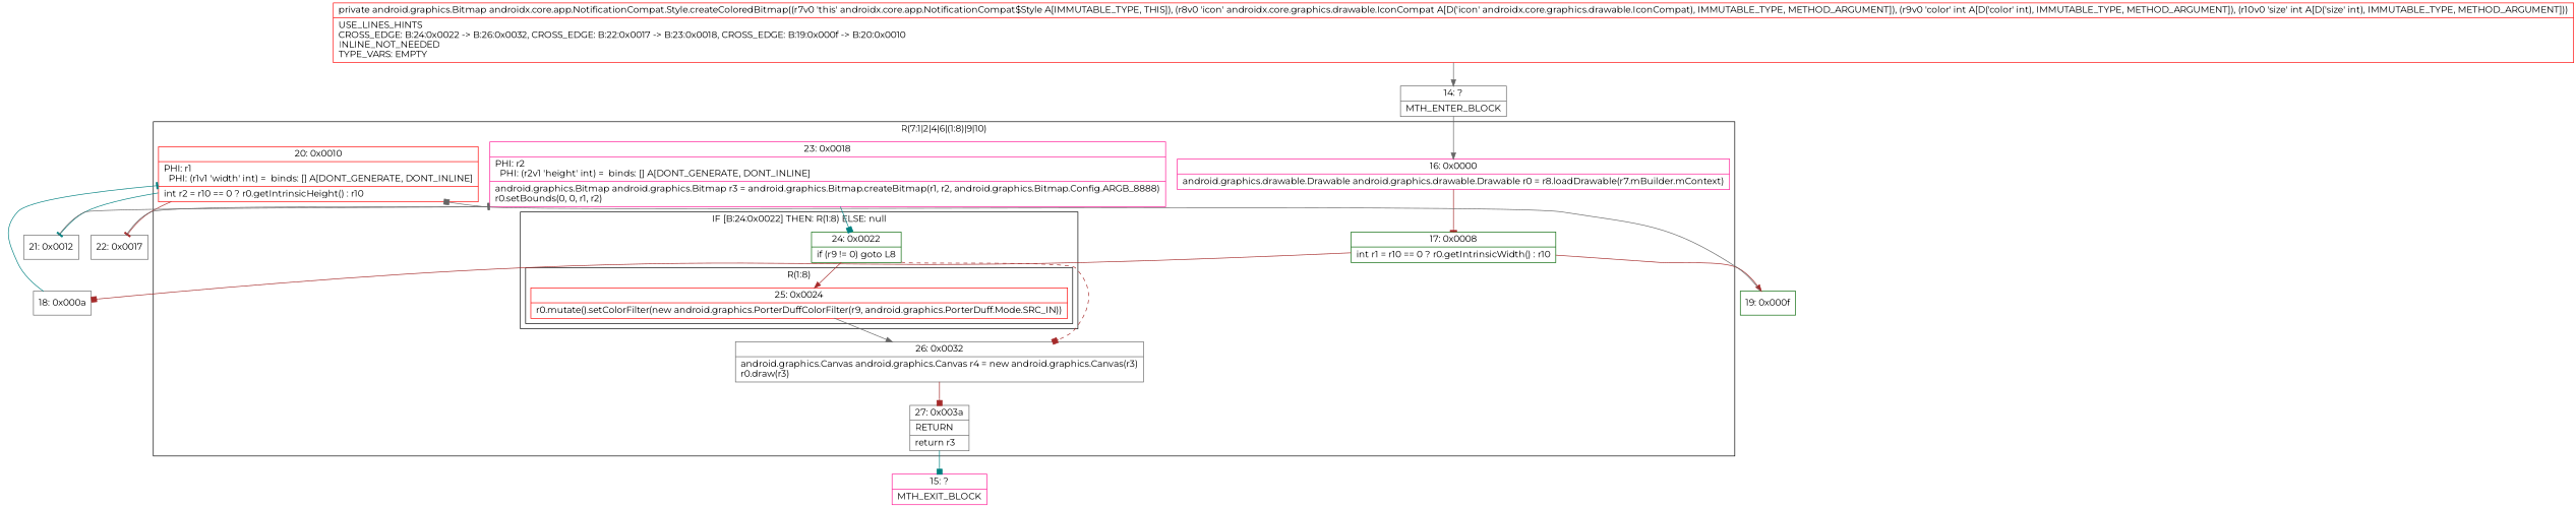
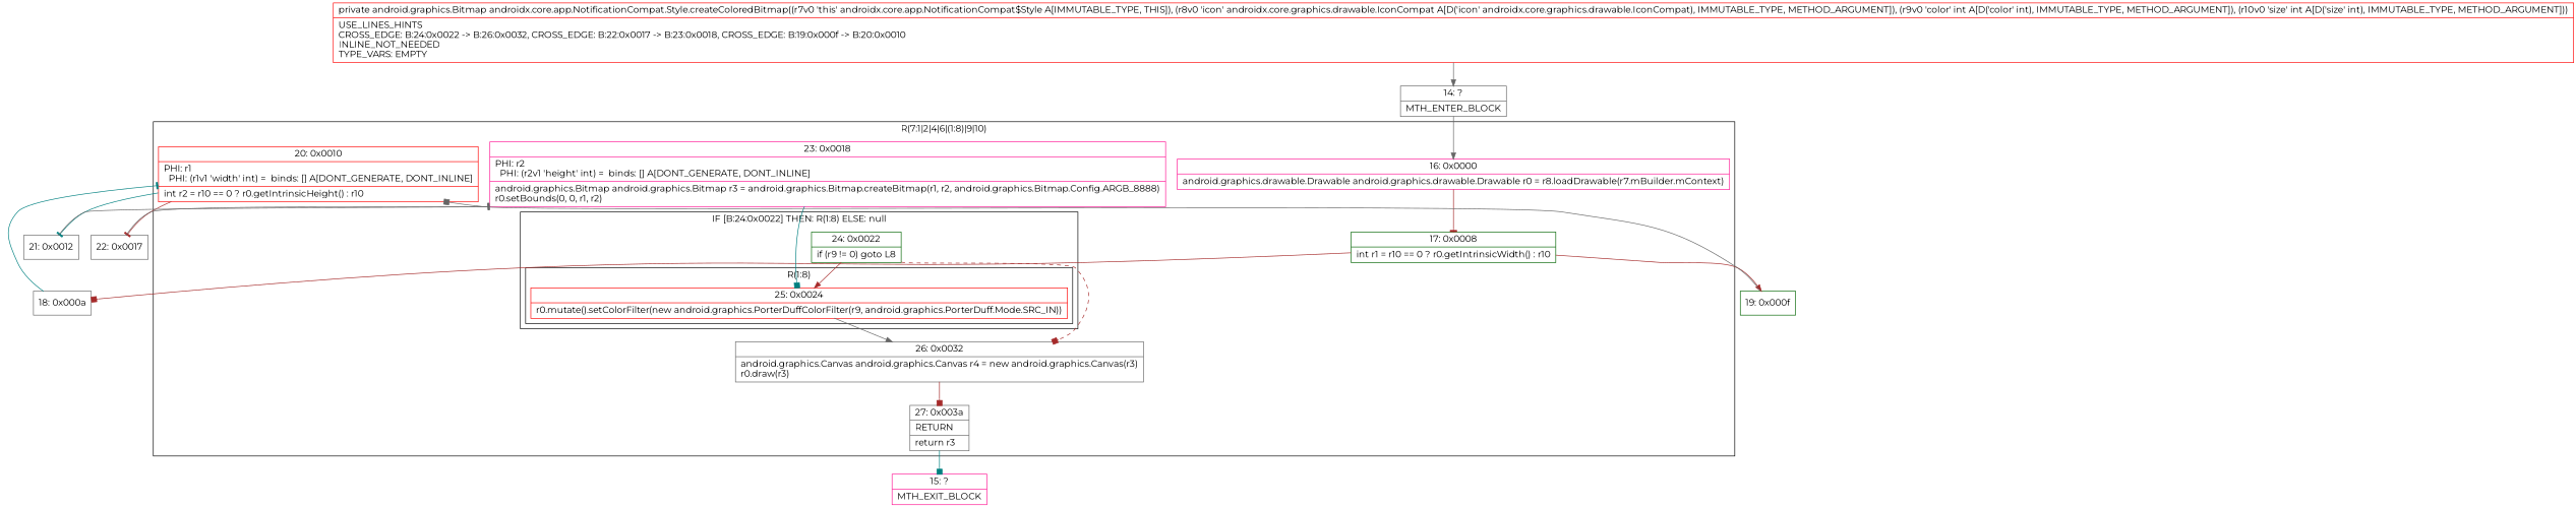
  digraph {
    fontname=Montserrat
    node [color=gray40 fontname=Montserrat shape=record]
    edge [arrowhead=box color=brown fontname=Montserrat]
    n1 [color=red label="{25\:\ 0x0024|r0.mutate().setColorFilter(new android.graphics.PorterDuffColorFilter(r9, android.graphics.PorterDuff.Mode.SRC_IN))\l}"]
    n2 [color=darkgreen label="{24\:\ 0x0022|if (r9 != 0) goto L8\l}"]
    n3 [color=deeppink label="{16\:\ 0x0000|android.graphics.drawable.Drawable android.graphics.drawable.Drawable r0 = r8.loadDrawable(r7.mBuilder.mContext)\l}"]
    n4 [color=darkgreen label="{17\:\ 0x0008|int r1 = r10 == 0 ? r0.getIntrinsicWidth() : r10\l}"]
    n5 [color=red label="{20\:\ 0x0010|PHI: r1 \l  PHI: (r1v1 'width' int) =  binds: [] A[DONT_GENERATE, DONT_INLINE]\l|int r2 = r10 == 0 ? r0.getIntrinsicHeight() : r10\l}"]
    n6 [color=deeppink label="{23\:\ 0x0018|PHI: r2 \l  PHI: (r2v1 'height' int) =  binds: [] A[DONT_GENERATE, DONT_INLINE]\l|android.graphics.Bitmap android.graphics.Bitmap r3 = android.graphics.Bitmap.createBitmap(r1, r2, android.graphics.Bitmap.Config.ARGB_8888)\lr0.setBounds(0, 0, r1, r2)\l}"]
    n7 [label="{26\:\ 0x0032|android.graphics.Canvas android.graphics.Canvas r4 = new android.graphics.Canvas(r3)\lr0.draw(r3)\l}"]
    n8 [label="{27\:\ 0x003a|RETURN\l|return r3\l}"]
    n9 [label="{18\:\ 0x000a}"]
    n10 [color=darkgreen label="{19\:\ 0x000f}"]
    n11 [label="{21\:\ 0x0012}"]
    n12 [label="{22\:\ 0x0017}"]
    n13 [color=deeppink label="{15\:\ ?|MTH_EXIT_BLOCK\l}"]
    n14 [label="{14\:\ ?|MTH_ENTER_BLOCK\l}"]
    n15 [color=red label="{private android.graphics.Bitmap androidx.core.app.NotificationCompat.Style.createColoredBitmap((r7v0 'this' androidx.core.app.NotificationCompat$Style A[IMMUTABLE_TYPE, THIS]), (r8v0 'icon' androidx.core.graphics.drawable.IconCompat A[D('icon' androidx.core.graphics.drawable.IconCompat), IMMUTABLE_TYPE, METHOD_ARGUMENT]), (r9v0 'color' int A[D('color' int), IMMUTABLE_TYPE, METHOD_ARGUMENT]), (r10v0 'size' int A[D('size' int), IMMUTABLE_TYPE, METHOD_ARGUMENT]))  | USE_LINES_HINTS\lCROSS_EDGE: B:24:0x0022 \-\> B:26:0x0032, CROSS_EDGE: B:22:0x0017 \-\> B:23:0x0018, CROSS_EDGE: B:19:0x000f \-\> B:20:0x0010\lINLINE_NOT_NEEDED\lTYPE_VARS: EMPTY\l}"]
    subgraph cluster_1 {
      label="R(7:1|2|4|6|(1:8)|9|10)"
      n3
      n4
      n5
      n6
      n7
      n8
      subgraph cluster_2 {
        label="IF [B:24:0x0022] THEN: R(1:8) ELSE: null"
        n2
        subgraph cluster_3 {
          label="R(1:8)"
          n1
        }
      }
    }
    n1 -> n7 [arrowhead=normal color=gray40]
    n2 -> n1 [arrowhead=normal]
    n2 -> n7 [style=dashed]
    n3 -> n4 [arrowhead=tee]
    n4 -> n9
    n4 -> n10 [arrowhead=normal]
    n5 -> n11 [arrowhead=tee color=teal]
    n5 -> n12 [arrowhead=tee]
-   n6 -> n2 [color=teal]
+   n6 -> n1 [color=teal]
    n7 -> n8
    n8 -> n13 [color=teal]
    n9 -> n5 [arrowhead=tee color=teal]
    n10 -> n5 [color=gray40]
    n11 -> n6 [arrowhead=tee color=gray40]
    n12 -> n6 [arrowhead=tee color=gray40]
    n14 -> n3 [arrowhead=normal color=gray40]
    n15 -> n14 [arrowhead=normal color=gray40]
  }
